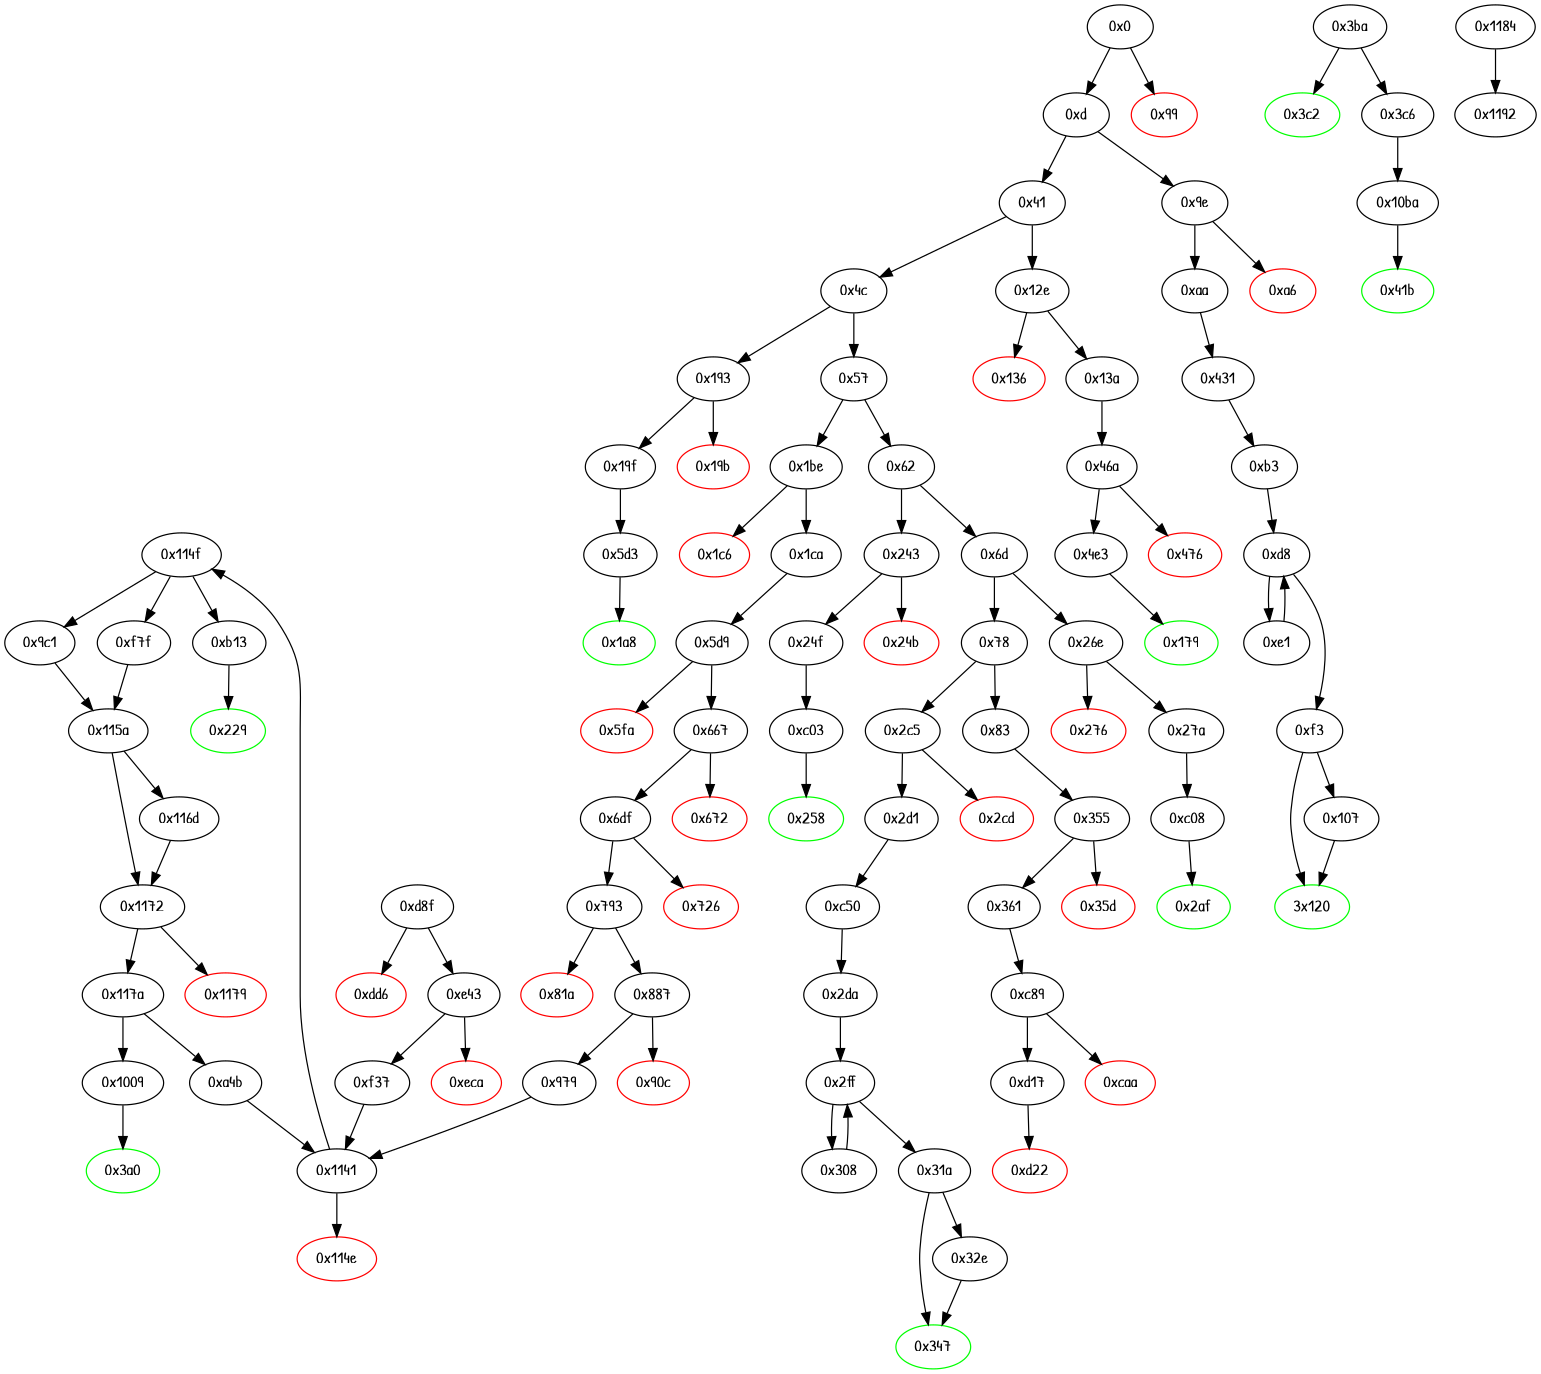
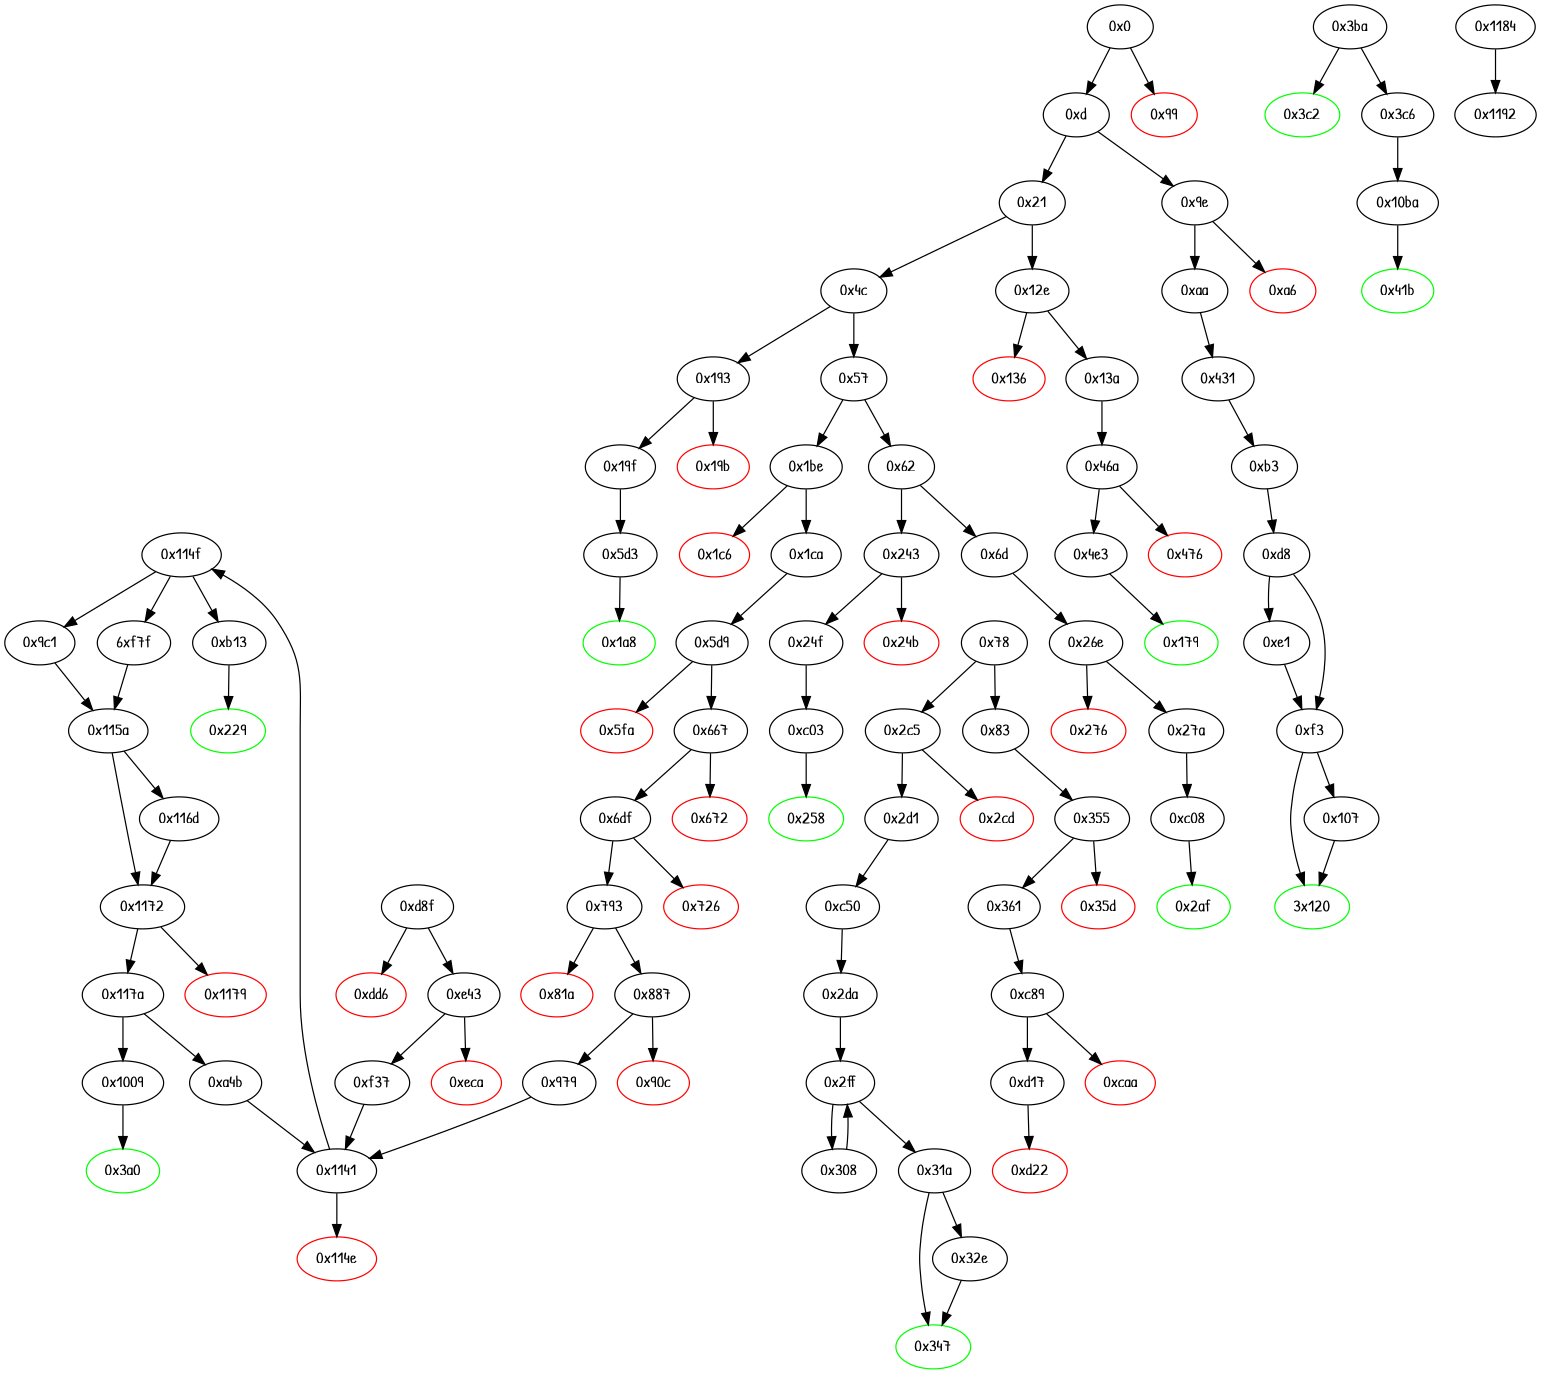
  strict digraph {
    fontname="Patrick Hand"
    node [fillcolor=white fontname="Patrick Hand" style=filled]
    edge [fontname="Patrick Hand"]
    "0x114f"
    "0x9c1"
    "0xb13"
-   "0xf7f"
+   "0xf7f" [label="6xf7f"]
    "0x115a"
    "0x229" [color=green]
    "0xd"
-   "0x41"
+   "0x41" [label="0x21"]
    "0x9e"
    "0x4c"
    "0x12e"
    "0xaa"
    "0xa6" [color=red]
    "0x81a" [color=red]
    "0x793"
    "0x887"
    "0x90c" [color=red]
    "0x979"
    "0x431"
    "0xb3"
    "0x476" [color=red]
    "0x46a"
    "0x4e3"
    "0x179" [color=green]
    "0xf37"
    "0x1141"
    "0x114e" [color=red]
    "0x116d"
    "0x1172"
    "0x62"
    "0x6d"
    "0x243"
    "0x26e"
    "0x78"
    "0x24b" [color=red]
    "0x24f"
    "0x41b" [color=green]
    n38 [color=green label="3x120"]
    "0xf3"
    "0x107"
    "0x2d1"
    "0xc50"
    "0x2da"
    "0x0"
    "0x99" [color=red]
    "0x13a"
    "0xeca" [color=red]
    "0x83"
    "0x355"
    "0x35d" [color=red]
    "0x361"
    "0xd22" [color=red]
    "0xd17"
    "0xdd6" [color=red]
    "0xd8f"
    "0xe43"
    "0xc89"
    "0x27a"
    "0x276" [color=red]
    "0x2c5"
    "0x1a8" [color=green]
    "0x5d3"
    "0x5fa" [color=red]
    "0x193"
    "0x19f"
    "0x19b" [color=red]
    "0xc03"
    "0x136" [color=red]
    "0x57"
    "0x1be"
    "0x1ca"
    "0x1c6" [color=red]
    "0x5d9"
    "0x667"
    "0xd8"
    "0xe1"
    "0x1179" [color=red]
    "0x347" [color=green]
    "0x32e"
    "0x6df"
    "0x726" [color=red]
    "0xcaa" [color=red]
    "0x2af" [color=green]
    "0xc08"
    "0x672" [color=red]
    "0x2ff"
    "0x308"
    "0x31a"
    "0x117a"
    "0x10ba"
    "0x3c2" [color=green]
    "0x3ba"
    "0x3c6"
    "0x3a0" [color=green]
    "0x1009"
    "0x258" [color=green]
    "0xa4b"
    "0x1184"
    "0x1192"
    "0x2cd" [color=red]
    "0x114f" -> "0x9c1"
    "0x114f" -> "0xb13"
    "0x114f" -> "0xf7f"
    "0x9c1" -> "0x115a"
    "0xb13" -> "0x229"
    "0xf7f" -> "0x115a"
    "0x115a" -> "0x116d"
    "0x115a" -> "0x1172"
    "0xd" -> "0x41"
    "0xd" -> "0x9e"
    "0x41" -> "0x4c"
    "0x41" -> "0x12e"
    "0x9e" -> "0xaa"
    "0x9e" -> "0xa6"
    "0x4c" -> "0x193"
    "0x4c" -> "0x57"
    "0x12e" -> "0x13a"
    "0x12e" -> "0x136"
    "0xaa" -> "0x431"
    "0x793" -> "0x81a"
    "0x793" -> "0x887"
    "0x887" -> "0x90c"
    "0x887" -> "0x979"
    "0x979" -> "0x1141"
    "0x431" -> "0xb3"
    "0xb3" -> "0xd8"
    "0x46a" -> "0x476"
    "0x46a" -> "0x4e3"
    "0x4e3" -> "0x179"
    "0xf37" -> "0x1141"
    "0x1141" -> "0x114f"
    "0x1141" -> "0x114e"
    "0x116d" -> "0x1172"
    "0x1172" -> "0x1179"
    "0x1172" -> "0x117a"
    "0x62" -> "0x6d"
    "0x62" -> "0x243"
    "0x6d" -> "0x26e"
-   "0x6d" -> "0x78"
    "0x243" -> "0x24b"
    "0x243" -> "0x24f"
    "0x26e" -> "0x27a"
    "0x26e" -> "0x276"
    "0x78" -> "0x83"
    "0x78" -> "0x2c5"
    "0x24f" -> "0xc03"
    "0xf3" -> n38
    "0xf3" -> "0x107"
    "0x107" -> n38
    "0x2d1" -> "0xc50"
    "0xc50" -> "0x2da"
    "0x2da" -> "0x2ff"
    "0x0" -> "0xd"
    "0x0" -> "0x99"
    "0x13a" -> "0x46a"
    "0x83" -> "0x355"
    "0x355" -> "0x35d"
    "0x355" -> "0x361"
    "0x361" -> "0xc89"
    "0xd17" -> "0xd22"
    "0xd8f" -> "0xdd6"
    "0xd8f" -> "0xe43"
    "0xe43" -> "0xf37"
    "0xe43" -> "0xeca"
    "0xc89" -> "0xd17"
    "0xc89" -> "0xcaa"
    "0x27a" -> "0xc08"
    "0x2c5" -> "0x2d1"
    "0x2c5" -> "0x2cd"
    "0x5d3" -> "0x1a8"
    "0x193" -> "0x19f"
    "0x193" -> "0x19b"
    "0x19f" -> "0x5d3"
    "0xc03" -> "0x258"
    "0x57" -> "0x62"
    "0x57" -> "0x1be"
    "0x1be" -> "0x1ca"
    "0x1be" -> "0x1c6"
    "0x1ca" -> "0x5d9"
    "0x5d9" -> "0x5fa"
    "0x5d9" -> "0x667"
    "0x667" -> "0x6df"
    "0x667" -> "0x672"
    "0xd8" -> "0xf3"
    "0xd8" -> "0xe1"
-   "0xe1" -> "0xd8"
+   "0xe1" -> "0xf3"
    "0x32e" -> "0x347"
    "0x6df" -> "0x793"
    "0x6df" -> "0x726"
    "0xc08" -> "0x2af"
    "0x2ff" -> "0x308"
    "0x2ff" -> "0x31a"
    "0x308" -> "0x2ff"
    "0x31a" -> "0x347"
    "0x31a" -> "0x32e"
    "0x117a" -> "0x1009"
    "0x117a" -> "0xa4b"
    "0x10ba" -> "0x41b"
    "0x3ba" -> "0x3c2"
    "0x3ba" -> "0x3c6"
    "0x3c6" -> "0x10ba"
    "0x1009" -> "0x3a0"
    "0xa4b" -> "0x1141"
    "0x1184" -> "0x1192"
  }
